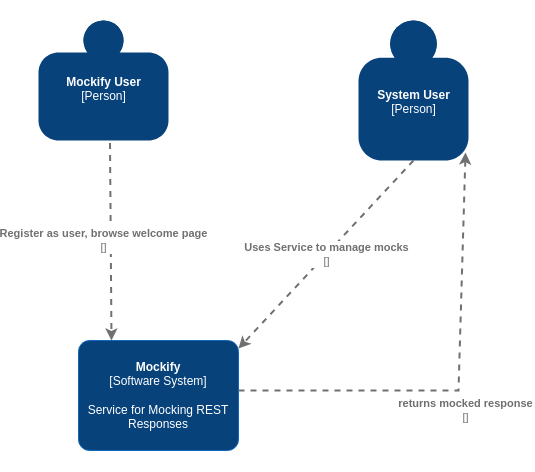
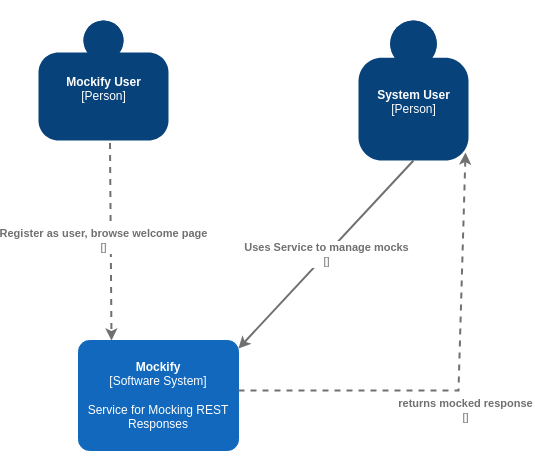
  <mxCell id="0" />
  <mxCell id="1" parent="0" />
- <mxCell id="2" value="&lt;b&gt;Mockify&lt;/b&gt;&lt;div&gt;[Software System]&lt;/div&gt;&lt;br&gt;&lt;div&gt;Service for Mocking REST Responses&lt;/div&gt;" style="rounded=1;whiteSpace=wrap;html=1;labelBackgroundColor=none;fillColor=#08427b;fontColor=#ffffff;align=center;arcSize=10;strokeColor=#1168BD;metaEdit=1;metaData={&quot;c4Type&quot;:{&quot;editable&quot;:false}};points=[[0.25,0,0],[0.5,0,0],[0.75,0,0],[1,0.25,0],[1,0.5,0],[1,0.75,0],[0.75,1,0],[0.5,1,0],[0.25,1,0],[0,0.75,0],[0,0.5,0],[0,0.25,0]];" parent="1" vertex="1"><mxGeometry x="60" y="340" width="160" height="110.0" as="geometry" /></mxCell>
+ <mxCell id="2" value="&lt;b&gt;Mockify&lt;/b&gt;&lt;div&gt;[Software System]&lt;/div&gt;&lt;br&gt;&lt;div&gt;Service for Mocking REST Responses&lt;/div&gt;" style="rounded=1;whiteSpace=wrap;html=1;labelBackgroundColor=none;fillColor=#1168BD;fontColor=#ffffff;align=center;arcSize=10;strokeColor=#1168BD;metaEdit=1;metaData={&quot;c4Type&quot;:{&quot;editable&quot;:false}};points=[[0.25,0,0],[0.5,0,0],[0.75,0,0],[1,0.25,0],[1,0.5,0],[1,0.75,0],[0.75,1,0],[0.5,1,0],[0.25,1,0],[0,0.75,0],[0,0.5,0],[0,0.25,0]];" parent="1" vertex="1"><mxGeometry x="60" y="340" width="160" height="110.0" as="geometry" /></mxCell>
  <mxCell id="3" value="&lt;b&gt;Mockify User&lt;/b&gt;&lt;div&gt;[Person]&lt;/div&gt;&lt;br&gt;&lt;div&gt;&lt;/div&gt;" style="html=1;dashed=0;whitespace=wrap;fillColor=#08427b;strokeColor=none;fontColor=#ffffff;shape=mxgraph.c4.person;align=center;metaEdit=1;points=[[0.5,0,0],[1,0.5,0],[1,0.75,0],[0.75,1,0],[0.5,1,0],[0.25,1,0],[0,0.75,0],[0,0.5,0]];metaData={&quot;c4Type&quot;:{&quot;editable&quot;:false}};" parent="1" vertex="1"><mxGeometry x="20" y="20" width="130" height="120" as="geometry" /></mxCell>
  <mxCell id="4" value="&lt;div style=&quot;text-align: left&quot;&gt;&lt;div style=&quot;text-align: center&quot;&gt;&lt;b&gt;Register as user, browse welcome page&lt;/b&gt;&lt;/div&gt;&lt;div style=&quot;text-align: center&quot;&gt;[]&lt;/div&gt;&lt;/div&gt;" style="edgeStyle=none;rounded=0;html=1;jettySize=auto;orthogonalLoop=1;strokeColor=#707070;strokeWidth=2;fontColor=#707070;jumpStyle=none;dashed=1;metaEdit=1;metaData={&quot;c4Type&quot;:{&quot;editable&quot;:false}};exitX=0.55;exitY=1.02;exitDx=0;exitDy=0;exitPerimeter=0;" parent="1" source="3" edge="1"><mxGeometry x="-0.013" y="-7" width="160" relative="1" as="geometry"><mxPoint x="210" y="390" as="sourcePoint" /><mxPoint x="93" y="340" as="targetPoint" /><mxPoint as="offset" /></mxGeometry></mxCell>
  <mxCell id="5" value="&lt;b&gt;System User&lt;/b&gt;&lt;div&gt;[Person]&lt;/div&gt;&lt;br&gt;&lt;div&gt;&lt;/div&gt;" style="html=1;dashed=0;whitespace=wrap;fillColor=#08427b;strokeColor=none;fontColor=#ffffff;shape=mxgraph.c4.person;align=center;metaEdit=1;points=[[0.5,0,0],[1,0.5,0],[1,0.75,0],[0.75,1,0],[0.5,1,0],[0.25,1,0],[0,0.75,0],[0,0.5,0]];metaData={&quot;c4Type&quot;:{&quot;editable&quot;:false}};" parent="1" vertex="1"><mxGeometry x="340" y="20" width="110.0" height="140" as="geometry" /></mxCell>
- <mxCell id="6" value="&lt;div style=&quot;text-align: left&quot;&gt;&lt;div style=&quot;text-align: center&quot;&gt;&lt;b&gt;Uses Service to manage mocks&lt;/b&gt;&lt;/div&gt;&lt;div style=&quot;text-align: center&quot;&gt;[]&lt;/div&gt;&lt;/div&gt;" style="edgeStyle=none;rounded=0;html=1;entryX=1;entryY=0.073;jettySize=auto;orthogonalLoop=1;strokeColor=#707070;strokeWidth=2;fontColor=#707070;jumpStyle=none;dashed=1;metaEdit=1;metaData={&quot;c4Type&quot;:{&quot;editable&quot;:false}};entryDx=0;entryDy=0;entryPerimeter=0;exitX=0.5;exitY=1;exitDx=0;exitDy=0;exitPerimeter=0;" edge="1" parent="1" source="5" target="2"><mxGeometry width="160" relative="1" as="geometry"><mxPoint x="280" y="300" as="sourcePoint" /><mxPoint x="440" y="300" as="targetPoint" /></mxGeometry></mxCell>
+ <mxCell id="6" value="&lt;div style=&quot;text-align: left&quot;&gt;&lt;div style=&quot;text-align: center&quot;&gt;&lt;b&gt;Uses Service to manage mocks&lt;/b&gt;&lt;/div&gt;&lt;div style=&quot;text-align: center&quot;&gt;[]&lt;/div&gt;&lt;/div&gt;" style="edgeStyle=none;rounded=0;html=1;entryX=1;entryY=0.073;jettySize=auto;orthogonalLoop=1;strokeColor=#707070;strokeWidth=2;fontColor=#707070;jumpStyle=none;dashed=0;metaEdit=1;metaData={&quot;c4Type&quot;:{&quot;editable&quot;:false}};entryDx=0;entryDy=0;entryPerimeter=0;exitX=0.5;exitY=1;exitDx=0;exitDy=0;exitPerimeter=0;" edge="1" parent="1" source="5" target="2"><mxGeometry width="160" relative="1" as="geometry"><mxPoint x="280" y="300" as="sourcePoint" /><mxPoint x="440" y="300" as="targetPoint" /></mxGeometry></mxCell>
  <mxCell id="7" value="&lt;div style=&quot;text-align: left&quot;&gt;&lt;div style=&quot;text-align: center&quot;&gt;&lt;b&gt;returns mocked response&lt;/b&gt;&lt;/div&gt;&lt;div style=&quot;text-align: center&quot;&gt;[]&lt;/div&gt;&lt;/div&gt;" style="edgeStyle=none;rounded=0;html=1;jettySize=auto;orthogonalLoop=1;strokeColor=#707070;strokeWidth=2;fontColor=#707070;jumpStyle=none;dashed=1;metaEdit=1;metaData={&quot;c4Type&quot;:{&quot;editable&quot;:false}};entryX=0.973;entryY=0.943;entryDx=0;entryDy=0;entryPerimeter=0;" edge="1" parent="1" target="5"><mxGeometry x="-0.04" y="-21" width="160" relative="1" as="geometry"><mxPoint x="220" y="390" as="sourcePoint" /><mxPoint x="350" y="200" as="targetPoint" /><Array as="points"><mxPoint x="440" y="390" /></Array><mxPoint x="-14" y="19" as="offset" /></mxGeometry></mxCell>
